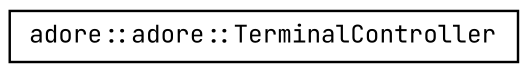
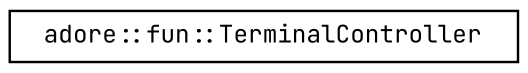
  digraph {
    rankdir=TB
    fontname="JetBrains Mono"
-   n1 [color=black fillcolor=white fontname="JetBrains Mono" fontsize=10 height=0.2 label="adore::adore::TerminalController" shape=record style=filled width=0.4]
+   n1 [color=black fillcolor=white fontname="JetBrains Mono" fontsize=10 height=0.2 label="adore::fun::TerminalController" shape=record style=filled width=0.4]
  }
